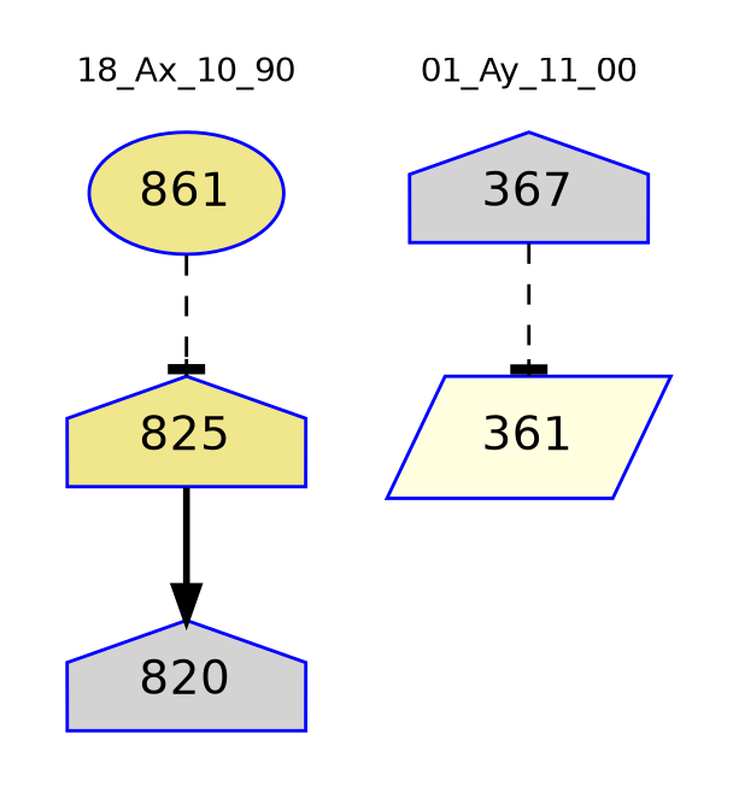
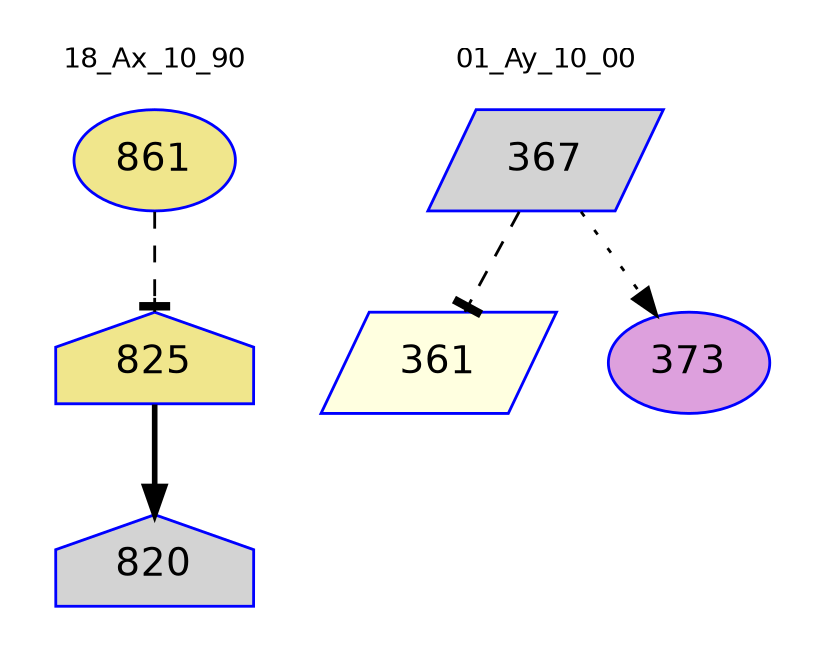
  digraph {
    fontname="DejaVu Sans"
    node [color=blue fillcolor=khaki fontname="DejaVu Sans" shape=house style=filled]
    edge [arrowhead=normal color=black fontname="DejaVu Sans" style=dashed]
    n1 [label=825]
    n2 [fillcolor=lightgrey label=820]
    n3 [label=861 shape=ellipse]
-   n4 [fillcolor=lightgrey label=367]
+   n4 [fillcolor=lightgrey label=367 shape=parallelogram]
    n5 [fillcolor=lightyellow label=361 shape=parallelogram]
+   n6 [fillcolor=plum label=373 shape=ellipse]
    subgraph cluster_1 {
      color=white
      fontsize=10
      label="18_Ax_10_90"
      n1
      n2
      n3
    }
    subgraph cluster_2 {
      color=white
      fontsize=10
-     label="01_Ay_11_00"
+     label="01_Ay_10_00"
      n4
      n5
+     n6
    }
    n1 -> n2 [style=bold]
    n3 -> n1 [arrowhead=tee]
    n4 -> n5 [arrowhead=tee]
+   n4 -> n6 [style=dotted]
  }
